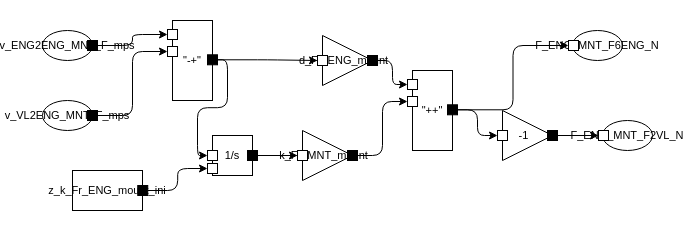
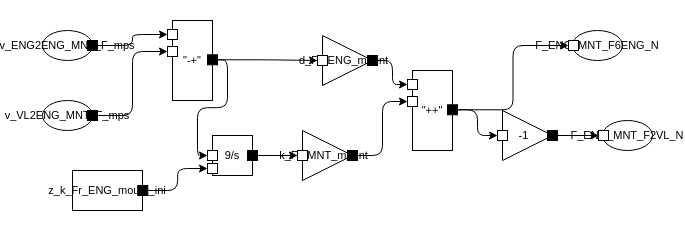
  <mxCell id="0" />
  <mxCell id="1" parent="0" />
- <mxCell id="2" value="&lt;font style=&quot;font-size: 11px;&quot;&gt;1/s&lt;/font&gt;" style="whiteSpace=wrap;html=1;aspect=fixed;fontSize=11;points=[[0,0.5,0,0,0],[1,0.5,0,0,0]];metaEdit=1;snapToPoint=0;resizable=0;rotatable=0;allowArrows=0;container=1;collapsible=0;movable=1;connectable=0;" parent="1" vertex="1"><mxGeometry x="190" y="135" width="40" height="40.0" as="geometry" /></mxCell>
+ <mxCell id="2" value="&lt;font style=&quot;font-size: 11px;&quot;&gt;9/s&lt;/font&gt;" style="whiteSpace=wrap;html=1;aspect=fixed;fontSize=11;points=[[0,0.5,0,0,0],[1,0.5,0,0,0]];metaEdit=1;snapToPoint=0;resizable=0;rotatable=0;allowArrows=0;container=1;collapsible=0;movable=1;connectable=0;" parent="1" vertex="1"><mxGeometry x="190" y="135" width="40" height="40.0" as="geometry" /></mxCell>
  <mxCell id="3" value="&lt;p style=&quot;line-height: 100%;&quot;&gt;&lt;br&gt;&lt;/p&gt;" style="whiteSpace=wrap;html=1;aspect=fixed;snapToPoint=1;resizable=0;metaEdit=1;points=[[1,0.5,0,0,0]];editable=1;movable=0;rotatable=1;deletable=1;locked=0;connectable=1;noLabel=0;overflow=visible;fillColor=#000000;" parent="2" vertex="1"><mxGeometry x="35" y="15" width="10" height="10" as="geometry" /></mxCell>
  <mxCell id="4" value="&lt;p style=&quot;line-height: 100%;&quot;&gt;&lt;br&gt;&lt;/p&gt;" style="whiteSpace=wrap;html=1;aspect=fixed;snapToPoint=1;resizable=0;metaEdit=1;points=[[0,0.5,0,0,0]];editable=1;movable=0;rotatable=1;deletable=1;locked=0;connectable=1;noLabel=0;overflow=visible;direction=east;" parent="2" vertex="1"><mxGeometry x="-5" y="15" width="10" height="10" as="geometry" /></mxCell>
  <mxCell id="5" value="&lt;p style=&quot;line-height: 100%;&quot;&gt;&lt;br&gt;&lt;/p&gt;" style="whiteSpace=wrap;html=1;aspect=fixed;snapToPoint=1;resizable=0;metaEdit=1;points=[[0,0.5,0,0,0]];editable=1;movable=1;rotatable=1;deletable=1;locked=0;connectable=1;noLabel=0;overflow=visible;direction=east;" parent="2" vertex="1"><mxGeometry x="-5.0" y="28.0" width="10" height="10" as="geometry" /></mxCell>
  <mxCell id="6" style="edgeStyle=orthogonalEdgeStyle;html=1;exitX=1;exitY=0.5;exitDx=0;exitDy=0;exitPerimeter=0;entryX=0;entryY=0.5;entryDx=0;entryDy=0;entryPerimeter=0;" parent="1" source="12" target="22" edge="1"><mxGeometry relative="1" as="geometry"><mxPoint x="64" y="45" as="sourcePoint" /><mxPoint x="155" y="54" as="targetPoint" /></mxGeometry></mxCell>
  <mxCell id="7" style="edgeStyle=orthogonalEdgeStyle;html=1;exitX=1;exitY=0.5;exitDx=0;exitDy=0;exitPerimeter=0;entryX=0;entryY=0.5;entryDx=0;entryDy=0;entryPerimeter=0;" parent="1" source="10" target="23" edge="1"><mxGeometry relative="1" as="geometry"><mxPoint x="65" y="115" as="sourcePoint" /><mxPoint x="155" y="71" as="targetPoint" /></mxGeometry></mxCell>
  <mxCell id="8" style="edgeStyle=orthogonalEdgeStyle;html=1;exitX=1;exitY=0.5;exitDx=0;exitDy=0;exitPerimeter=0;entryX=0;entryY=0.5;entryDx=0;entryDy=0;entryPerimeter=0;" parent="1" source="3" target="35" edge="1"><mxGeometry relative="1" as="geometry"><mxPoint x="305" y="155" as="targetPoint" /></mxGeometry></mxCell>
  <mxCell id="9" value="&lt;font style=&quot;font-size: 11px;&quot;&gt;v_VL2ENG_MNT_F_mps&lt;/font&gt;" style="ellipse;whiteSpace=wrap;html=1;fontSize=18;points=[[1,0.5,0,0,0]];metaEdit=1;snapToPoint=0;resizable=0;rotatable=0;allowArrows=0;container=1;collapsible=0;spacingTop=-5;movable=1;connectable=0;" parent="1" vertex="1"><mxGeometry x="20" y="100" width="50" height="30" as="geometry" /></mxCell>
  <mxCell id="10" value="&lt;p style=&quot;line-height: 100%;&quot;&gt;&lt;br&gt;&lt;/p&gt;" style="whiteSpace=wrap;html=1;aspect=fixed;snapToPoint=1;resizable=0;metaEdit=1;points=[[1,0.5,0,0,0]];editable=1;movable=0;rotatable=1;deletable=1;locked=0;connectable=1;noLabel=0;overflow=visible;fillColor=#000000;" parent="9" vertex="1"><mxGeometry x="45" y="10" width="10" height="10" as="geometry" /></mxCell>
  <mxCell id="11" value="&lt;font style=&quot;font-size: 11px;&quot;&gt;v_ENG2ENG_MNT_F_mps&lt;/font&gt;" style="ellipse;whiteSpace=wrap;html=1;fontSize=18;points=[[1,0.5,0,0,0]];metaEdit=1;snapToPoint=0;resizable=0;rotatable=0;allowArrows=0;container=1;collapsible=0;spacingTop=-5;movable=1;connectable=0;" parent="1" vertex="1"><mxGeometry x="20" y="30" width="50" height="30" as="geometry" /></mxCell>
  <mxCell id="12" value="&lt;p style=&quot;line-height: 100%;&quot;&gt;&lt;br&gt;&lt;/p&gt;" style="whiteSpace=wrap;html=1;aspect=fixed;snapToPoint=1;resizable=0;metaEdit=1;points=[[1,0.5,0,0,0]];editable=1;movable=0;rotatable=1;deletable=1;locked=0;connectable=1;noLabel=0;overflow=visible;fillColor=#000000;" parent="11" vertex="1"><mxGeometry x="45" y="10" width="10" height="10" as="geometry" /></mxCell>
  <mxCell id="13" value="&lt;font style=&quot;font-size: 11px;&quot;&gt;F_ENG_MNT_F2VL_N&lt;/font&gt;" style="ellipse;whiteSpace=wrap;html=1;fontSize=18;points=[[0.02,0.5,0,0,0]];metaEdit=1;snapToPoint=0;resizable=0;rotatable=0;allowArrows=0;container=1;collapsible=0;spacingTop=-4;movable=1;connectable=0;" parent="1" vertex="1"><mxGeometry x="580" y="120" width="50" height="30" as="geometry" /></mxCell>
  <mxCell id="14" value="&lt;p style=&quot;line-height: 100%;&quot;&gt;&lt;br&gt;&lt;/p&gt;" style="whiteSpace=wrap;html=1;aspect=fixed;snapToPoint=1;resizable=0;metaEdit=1;points=[[0,0.5,0,0,0]];editable=1;movable=0;rotatable=1;deletable=1;locked=0;connectable=1;noLabel=0;overflow=visible;direction=east;" parent="13" vertex="1"><mxGeometry x="-4" y="10" width="10" height="10" as="geometry" /></mxCell>
  <mxCell id="15" value="&lt;font style=&quot;font-size: 11px;&quot;&gt;F_ENG_MNT_F6ENG_N&lt;/font&gt;" style="ellipse;whiteSpace=wrap;html=1;fontSize=18;points=[[0.02,0.5,0,0,0]];metaEdit=1;snapToPoint=0;resizable=0;rotatable=0;allowArrows=0;container=1;collapsible=0;spacingTop=-4;movable=1;connectable=0;" parent="1" vertex="1"><mxGeometry x="550" y="30" width="50" height="30" as="geometry" /></mxCell>
  <mxCell id="16" value="&lt;p style=&quot;line-height: 100%;&quot;&gt;&lt;br&gt;&lt;/p&gt;" style="whiteSpace=wrap;html=1;aspect=fixed;snapToPoint=1;resizable=0;metaEdit=1;points=[[0,0.5,0,0,0]];editable=1;movable=0;rotatable=1;deletable=1;locked=0;connectable=1;noLabel=0;overflow=visible;direction=east;" parent="15" vertex="1"><mxGeometry x="-4" y="10" width="10" height="10" as="geometry" /></mxCell>
  <mxCell id="17" value="z_k_Fr_ENG_mount_ini" style="whiteSpace=wrap;html=1;fontSize=11;points=[[1,0.5,0,0,0]];metaEdit=1;snapToPoint=0;resizable=0;rotatable=0;allowArrows=0;container=1;resizeWidth=0;connectable=0;collapsible=0;movable=1;" parent="1" vertex="1"><mxGeometry x="50" y="170" width="70" height="40" as="geometry" /></mxCell>
  <mxCell id="18" value="&lt;p style=&quot;line-height: 100%;&quot;&gt;&lt;br&gt;&lt;/p&gt;" style="whiteSpace=wrap;html=1;aspect=fixed;snapToPoint=1;resizable=0;metaEdit=1;points=[[1,0.5,0,0,0]];editable=1;movable=0;rotatable=1;deletable=1;locked=0;connectable=1;noLabel=0;overflow=visible;fillColor=#000000;" parent="17" vertex="1"><mxGeometry x="65.25" y="15" width="10" height="10" as="geometry" /></mxCell>
  <mxCell id="19" style="edgeStyle=orthogonalEdgeStyle;html=1;exitX=1;exitY=0.5;exitDx=0;exitDy=0;exitPerimeter=0;entryX=0;entryY=0.5;entryDx=0;entryDy=0;entryPerimeter=0;" parent="1" source="18" target="5" edge="1"><mxGeometry relative="1" as="geometry" /></mxCell>
  <mxCell id="20" value="&quot;-+&quot;" style="rounded=0;whiteSpace=wrap;html=1;fontSize=11;points=[[0,0.24,0,0,0],[0,0.76,0,0,0],[1,0.5,0,0,0]];metaEdit=1;snapToPoint=0;allowArrows=0;resizable=1;container=1;collapsible=0;movable=1;connectable=0;" parent="1" vertex="1"><mxGeometry x="150" y="20" width="40" height="80" as="geometry" /></mxCell>
  <mxCell id="21" value="&lt;p style=&quot;line-height: 100%;&quot;&gt;&lt;br&gt;&lt;/p&gt;" style="whiteSpace=wrap;html=1;aspect=fixed;snapToPoint=1;resizable=0;metaEdit=1;points=[[1,0.5,0,0,0]];editable=1;movable=0;rotatable=1;deletable=1;locked=0;connectable=1;noLabel=0;overflow=visible;fillColor=#000000;" parent="20" vertex="1"><mxGeometry x="35" y="34.286" width="10" height="10" as="geometry" /></mxCell>
  <mxCell id="22" value="&lt;p style=&quot;line-height: 100%;&quot;&gt;&lt;br&gt;&lt;/p&gt;" style="whiteSpace=wrap;html=1;aspect=fixed;snapToPoint=1;resizable=0;metaEdit=1;points=[[0,0.5,0,0,0]];editable=1;movable=0;rotatable=1;deletable=1;locked=0;connectable=1;noLabel=0;overflow=visible;direction=east;" parent="20" vertex="1"><mxGeometry x="-5" y="9" width="10" height="10" as="geometry" /></mxCell>
  <mxCell id="23" value="&lt;p style=&quot;line-height: 100%;&quot;&gt;&lt;br&gt;&lt;/p&gt;" style="whiteSpace=wrap;html=1;aspect=fixed;snapToPoint=1;resizable=0;metaEdit=1;points=[[0,0.5,0,0,0]];editable=1;movable=0;rotatable=1;deletable=1;locked=0;connectable=1;noLabel=0;overflow=visible;direction=east;" parent="20" vertex="1"><mxGeometry x="-5" y="26" width="10" height="10" as="geometry" /></mxCell>
  <mxCell id="24" style="edgeStyle=orthogonalEdgeStyle;html=1;exitX=1;exitY=0.5;exitDx=0;exitDy=0;exitPerimeter=0;entryX=0;entryY=0.5;entryDx=0;entryDy=0;entryPerimeter=0;" parent="1" source="21" target="4" edge="1"><mxGeometry relative="1" as="geometry" /></mxCell>
  <mxCell id="25" style="edgeStyle=orthogonalEdgeStyle;html=1;exitX=1;exitY=0.5;exitDx=0;exitDy=0;exitPerimeter=0;entryX=0;entryY=0.5;entryDx=0;entryDy=0;entryPerimeter=0;" parent="1" source="21" target="27" edge="1"><mxGeometry relative="1" as="geometry"><mxPoint x="305" y="65" as="targetPoint" /></mxGeometry></mxCell>
  <mxCell id="26" value="d_Fr_ENG_mount" style="triangle;html=1;points=[[0,0.5,0,0,0],[1,0.5,0,0,0]];whiteSpace=wrap;fontSize=11;align=center;spacingLeft=-7;metaEdit=1;snapToPoint=0;allowArrows=0;resizable=0;rotatable=0;container=1;collapsible=0;movable=1;connectable=0;" parent="1" vertex="1"><mxGeometry x="300" y="35" width="50" height="50" as="geometry" /></mxCell>
  <mxCell id="27" value="&lt;p style=&quot;line-height: 100%;&quot;&gt;&lt;br&gt;&lt;/p&gt;" style="whiteSpace=wrap;html=1;aspect=fixed;snapToPoint=1;resizable=0;metaEdit=1;points=[[0,0.5,0,0,0]];editable=1;movable=0;rotatable=1;deletable=1;locked=0;connectable=1;noLabel=0;overflow=visible;direction=east;" parent="26" vertex="1"><mxGeometry x="-5" y="20" width="10" height="10" as="geometry" /></mxCell>
  <mxCell id="28" value="&lt;p style=&quot;line-height: 100%;&quot;&gt;&lt;br&gt;&lt;/p&gt;" style="whiteSpace=wrap;html=1;aspect=fixed;snapToPoint=1;resizable=0;metaEdit=1;points=[[1,0.5,0,0,0]];editable=1;movable=0;rotatable=1;deletable=1;locked=0;connectable=1;noLabel=0;overflow=visible;fillColor=#000000;" parent="26" vertex="1"><mxGeometry x="45" y="20" width="10" height="10" as="geometry" /></mxCell>
  <mxCell id="29" style="edgeStyle=orthogonalEdgeStyle;html=1;exitX=1;exitY=0.5;exitDx=0;exitDy=0;exitPerimeter=0;entryX=0;entryY=0.5;entryDx=0;entryDy=0;entryPerimeter=0;" parent="1" source="28" target="32" edge="1"><mxGeometry relative="1" as="geometry"><mxPoint x="395" y="74" as="targetPoint" /></mxGeometry></mxCell>
  <mxCell id="30" value="&quot;++&quot;" style="rounded=0;whiteSpace=wrap;html=1;fontSize=11;points=[[0,0.24,0,0,0],[0,0.76,0,0,0],[1,0.5,0,0,0]];metaEdit=1;snapToPoint=0;allowArrows=0;resizable=0;container=1;collapsible=0;movable=1;connectable=0;" parent="1" vertex="1"><mxGeometry x="390" y="70" width="40" height="80" as="geometry" /></mxCell>
  <mxCell id="31" value="&lt;p style=&quot;line-height: 100%;&quot;&gt;&lt;br&gt;&lt;/p&gt;" style="whiteSpace=wrap;html=1;aspect=fixed;snapToPoint=1;resizable=0;metaEdit=1;points=[[1,0.5,0,0,0]];editable=1;movable=0;rotatable=1;deletable=1;locked=0;connectable=1;noLabel=0;overflow=visible;fillColor=#000000;" parent="30" vertex="1"><mxGeometry x="35" y="34.286" width="10" height="10" as="geometry" /></mxCell>
  <mxCell id="32" value="&lt;p style=&quot;line-height: 100%;&quot;&gt;&lt;br&gt;&lt;/p&gt;" style="whiteSpace=wrap;html=1;aspect=fixed;snapToPoint=1;resizable=0;metaEdit=1;points=[[0,0.5,0,0,0]];editable=1;movable=0;rotatable=1;deletable=1;locked=0;connectable=1;noLabel=0;overflow=visible;direction=east;" parent="30" vertex="1"><mxGeometry x="-5" y="9" width="10" height="10" as="geometry" /></mxCell>
  <mxCell id="33" value="&lt;p style=&quot;line-height: 100%;&quot;&gt;&lt;br&gt;&lt;/p&gt;" style="whiteSpace=wrap;html=1;aspect=fixed;snapToPoint=1;resizable=0;metaEdit=1;points=[[0,0.5,0,0,0]];editable=1;movable=0;rotatable=1;deletable=1;locked=0;connectable=1;noLabel=0;overflow=visible;direction=east;" parent="30" vertex="1"><mxGeometry x="-5" y="26" width="10" height="10" as="geometry" /></mxCell>
  <mxCell id="34" value="k_Fr_MNT_mount" style="triangle;html=1;points=[[0,0.5,0,0,0],[1,0.5,0,0,0]];whiteSpace=wrap;fontSize=11;align=center;spacingLeft=-7;metaEdit=1;snapToPoint=0;allowArrows=0;resizable=0;rotatable=0;container=1;collapsible=0;movable=1;connectable=0;" parent="1" vertex="1"><mxGeometry x="280" y="130" width="50" height="50" as="geometry" /></mxCell>
  <mxCell id="35" value="&lt;p style=&quot;line-height: 100%;&quot;&gt;&lt;br&gt;&lt;/p&gt;" style="whiteSpace=wrap;html=1;aspect=fixed;snapToPoint=1;resizable=0;metaEdit=1;points=[[0,0.5,0,0,0]];editable=1;movable=0;rotatable=1;deletable=1;locked=0;connectable=1;noLabel=0;overflow=visible;direction=east;" parent="34" vertex="1"><mxGeometry x="-5" y="20" width="10" height="10" as="geometry" /></mxCell>
  <mxCell id="36" value="&lt;p style=&quot;line-height: 100%;&quot;&gt;&lt;br&gt;&lt;/p&gt;" style="whiteSpace=wrap;html=1;aspect=fixed;snapToPoint=1;resizable=0;metaEdit=1;points=[[1,0.5,0,0,0]];editable=1;movable=0;rotatable=1;deletable=1;locked=0;connectable=1;noLabel=0;overflow=visible;fillColor=#000000;" parent="34" vertex="1"><mxGeometry x="45" y="20" width="10" height="10" as="geometry" /></mxCell>
  <mxCell id="37" style="edgeStyle=orthogonalEdgeStyle;html=1;exitX=1;exitY=0.5;exitDx=0;exitDy=0;exitPerimeter=0;entryX=0;entryY=0.5;entryDx=0;entryDy=0;entryPerimeter=0;" parent="1" source="36" target="33" edge="1"><mxGeometry relative="1" as="geometry" /></mxCell>
  <mxCell id="38" value="-1" style="triangle;html=1;points=[[0,0.5,0,0,0],[1,0.5,0,0,0]];whiteSpace=wrap;fontSize=11;align=center;spacingLeft=-7;metaEdit=1;snapToPoint=0;allowArrows=0;resizable=0;rotatable=0;container=1;collapsible=0;movable=1;connectable=0;" parent="1" vertex="1"><mxGeometry x="480" y="110" width="50" height="50" as="geometry" /></mxCell>
  <mxCell id="39" value="&lt;p style=&quot;line-height: 100%;&quot;&gt;&lt;br&gt;&lt;/p&gt;" style="whiteSpace=wrap;html=1;aspect=fixed;snapToPoint=1;resizable=0;metaEdit=1;points=[[0,0.5,0,0,0]];editable=1;movable=0;rotatable=1;deletable=1;locked=0;connectable=1;noLabel=0;overflow=visible;direction=east;" parent="38" vertex="1"><mxGeometry x="-5" y="20" width="10" height="10" as="geometry" /></mxCell>
  <mxCell id="40" value="&lt;p style=&quot;line-height: 100%;&quot;&gt;&lt;br&gt;&lt;/p&gt;" style="whiteSpace=wrap;html=1;aspect=fixed;snapToPoint=1;resizable=0;metaEdit=1;points=[[1,0.5,0,0,0]];editable=1;movable=0;rotatable=1;deletable=1;locked=0;connectable=1;noLabel=0;overflow=visible;fillColor=#000000;" parent="38" vertex="1"><mxGeometry x="45" y="20" width="10" height="10" as="geometry" /></mxCell>
  <mxCell id="41" style="edgeStyle=orthogonalEdgeStyle;html=1;exitX=1;exitY=0.5;exitDx=0;exitDy=0;exitPerimeter=0;entryX=0;entryY=0.5;entryDx=0;entryDy=0;entryPerimeter=0;" parent="1" source="31" target="39" edge="1"><mxGeometry relative="1" as="geometry" /></mxCell>
  <mxCell id="42" style="edgeStyle=orthogonalEdgeStyle;html=1;exitX=1;exitY=0.5;exitDx=0;exitDy=0;exitPerimeter=0;entryX=0;entryY=0.5;entryDx=0;entryDy=0;entryPerimeter=0;" parent="1" source="40" target="14" edge="1"><mxGeometry relative="1" as="geometry" /></mxCell>
  <mxCell id="43" style="edgeStyle=orthogonalEdgeStyle;html=1;exitX=1;exitY=0.5;exitDx=0;exitDy=0;exitPerimeter=0;entryX=0;entryY=0.5;entryDx=0;entryDy=0;entryPerimeter=0;" parent="1" source="31" target="16" edge="1"><mxGeometry relative="1" as="geometry" /></mxCell>
